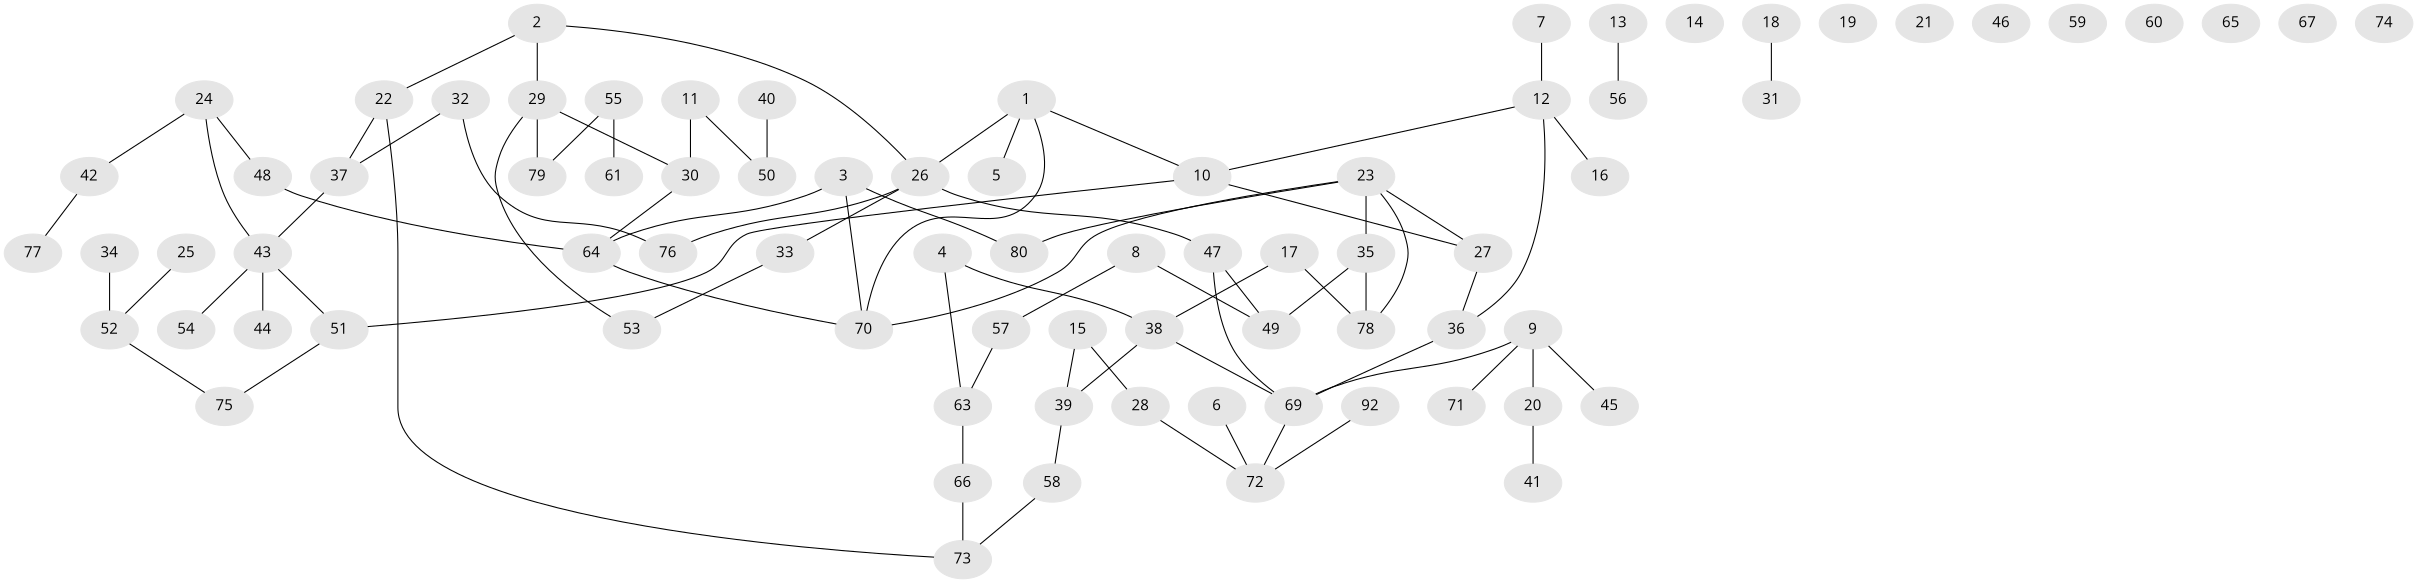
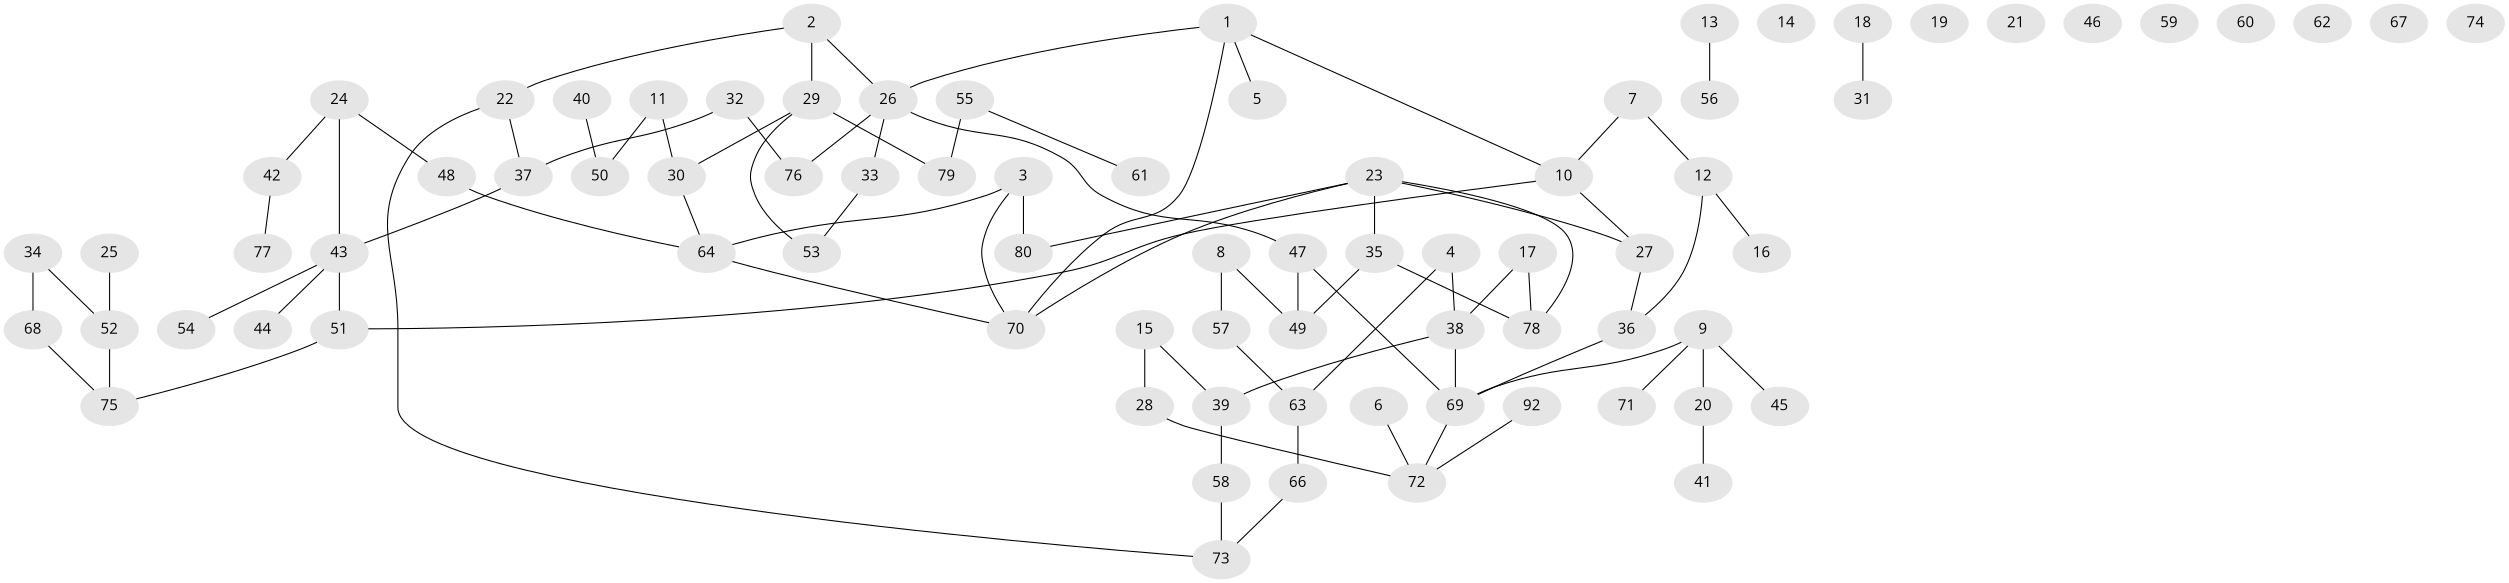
  graph {
    fontname="Open Sans"
    node [color=gray90 fontname="Open Sans" style=filled]
    edge [fontname="Open Sans"]
    1
    5
    10
    26
    70
    27
    51
    33
    47
    76
    2
    22
    29
    37
    73
    30
    53
    79
    3
    64
    80
    4
    38
    63
    69
    39
    66
    6
    72
    7
    12
    16
    36
    8
    49
    57
    9
    20
    45
    71
    41
    75
    11
    50
    13
    56
    14
    15
    28
    58
    17
    78
    18
    31
    19
    21
    43
    23
    35
    24
    42
    48
    77
    44
    54
    25
    52
    32
    34
+   68
    40
    46
    55
    61
    59
    60
    n77 [label=92]
-   65
+   65 [label=62]
    67
    74
    1 -- 5
    1 -- 10
    1 -- 26
    1 -- 70
    10 -- 27
    10 -- 51
    26 -- 33
    26 -- 47
    26 -- 76
    27 -- 36
    51 -- 75
    33 -- 53
    47 -- 69
    47 -- 49
    2 -- 26
    2 -- 22
    2 -- 29
    22 -- 37
    22 -- 73
    29 -- 30
    29 -- 53
    29 -- 79
    37 -- 43
    30 -- 64
    3 -- 70
    3 -- 64
    3 -- 80
    64 -- 70
    4 -- 38
    4 -- 63
    38 -- 69
    38 -- 39
    63 -- 66
    69 -- 72
    39 -- 58
    66 -- 73
    6 -- 72
-   12 -- 10
+   7 -- 10
    7 -- 12
    12 -- 16
    12 -- 36
    36 -- 69
    8 -- 49
    8 -- 57
    57 -- 63
    9 -- 69
    9 -- 20
    9 -- 45
    9 -- 71
    20 -- 41
    11 -- 30
    11 -- 50
    13 -- 56
    15 -- 39
    15 -- 28
    28 -- 72
    58 -- 73
    17 -- 38
    17 -- 78
    18 -- 31
    43 -- 51
    43 -- 44
    43 -- 54
    23 -- 70
    23 -- 27
    23 -- 80
    23 -- 78
    23 -- 35
    35 -- 49
    35 -- 78
    24 -- 43
    24 -- 42
    24 -- 48
    42 -- 77
    48 -- 64
    25 -- 52
    52 -- 75
    32 -- 76
    32 -- 37
    34 -- 52
+   34 -- 68
+   68 -- 75
    40 -- 50
    55 -- 79
    55 -- 61
    n77 -- 72
  }
